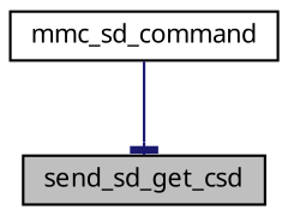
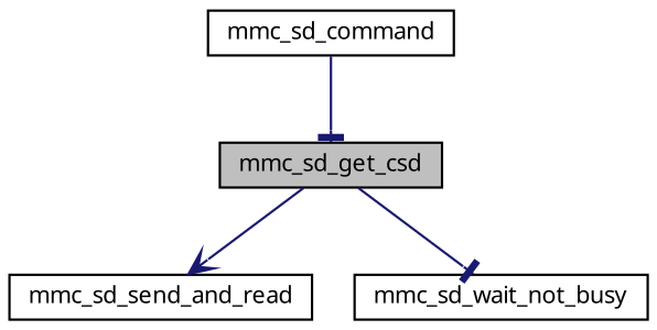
  digraph {
    rankdir=TB
    node [color=black fillcolor=white fontname="FreeSans.ttf" fontsize=10 shape=record style=filled]
    edge [arrowhead=tee color=midnightblue fontname="FreeSans.ttf" fontsize=10 labelfontname="FreeSans.ttf" labelfontsize=10 style=solid]
-   n1 [fillcolor=grey75 fontcolor=black height=0.2 label=send_sd_get_csd width=0.4]
+   n1 [fillcolor=grey75 fontcolor=black height=0.2 label=mmc_sd_get_csd width=0.4]
+   n2 [height=0.2 label=mmc_sd_send_and_read width=0.4]
+   n3 [height=0.2 label=mmc_sd_wait_not_busy width=0.4]
    n4 [height=0.2 label=mmc_sd_command width=0.4]
+   n1 -> n2 [arrowhead=vee]
+   n1 -> n3
    n4 -> n1
  }
